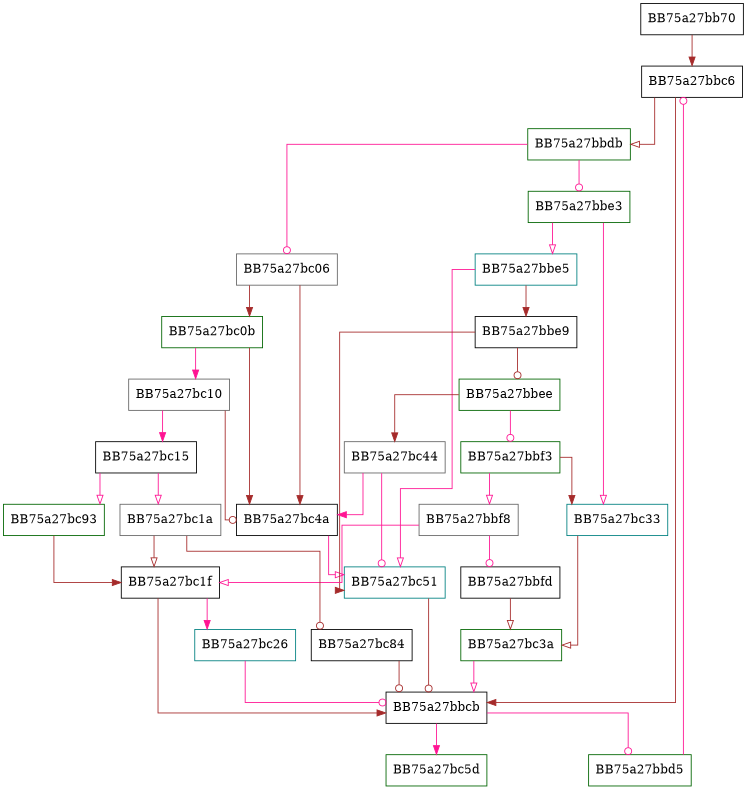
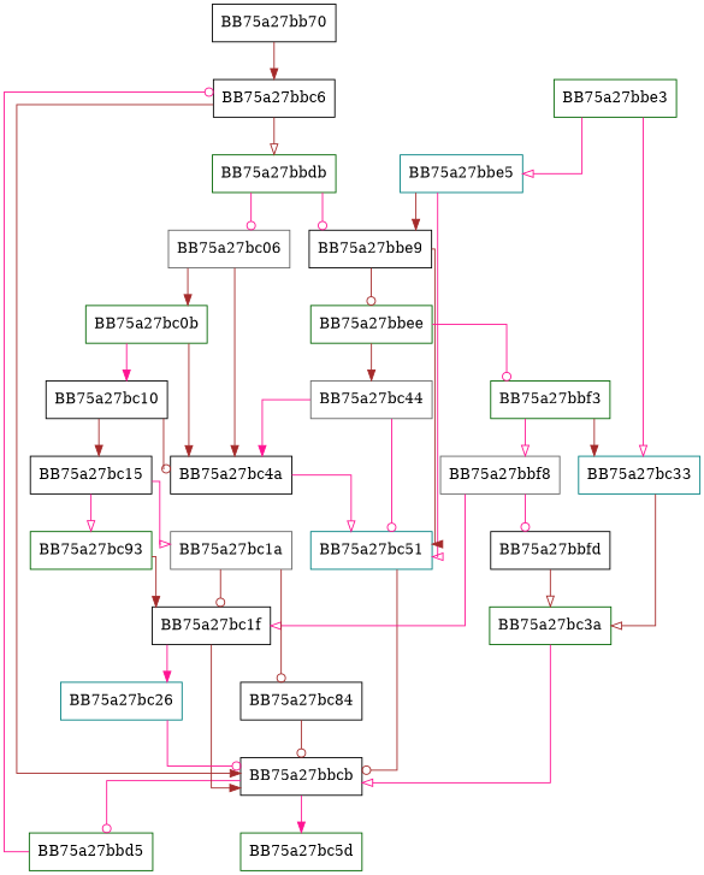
  digraph {
    splines=ortho
    node [color=black shape=box]
    edge [arrowhead=normal color=deeppink]
    BB75a27bb70
    BB75a27bbc6
    BB75a27bbdb [color=darkgreen]
    BB75a27bbcb
    BB75a27bc06 [color=gray40]
    BB75a27bbe3 [color=darkgreen]
    BB75a27bc5d [color=darkgreen]
    BB75a27bbd5 [color=darkgreen]
    BB75a27bc4a
    BB75a27bc0b [color=darkgreen]
    BB75a27bc33 [color=teal]
    BB75a27bbe5 [color=teal]
    BB75a27bc51 [color=teal]
-   BB75a27bc10 [color=gray40]
+   BB75a27bc10
    BB75a27bc3a [color=darkgreen]
    BB75a27bbe9
    BB75a27bbee [color=darkgreen]
    BB75a27bc44 [color=gray40]
    BB75a27bbf3 [color=darkgreen]
    BB75a27bbf8 [color=gray40]
    BB75a27bc1f
    BB75a27bbfd
    BB75a27bc26 [color=teal]
    BB75a27bc15
    BB75a27bc93 [color=darkgreen]
    BB75a27bc1a [color=gray40]
    BB75a27bc84
    BB75a27bb70 -> BB75a27bbc6 [color=brown]
    BB75a27bbc6 -> BB75a27bbdb [arrowhead=onormal color=brown]
    BB75a27bbc6 -> BB75a27bbcb [color=brown]
    BB75a27bbdb -> BB75a27bc06 [arrowhead=odot]
-   BB75a27bbdb -> BB75a27bbe3 [arrowhead=odot]
+   BB75a27bbdb -> BB75a27bbe9 [arrowhead=odot]
    BB75a27bbcb -> BB75a27bc5d
    BB75a27bbcb -> BB75a27bbd5 [arrowhead=odot]
    BB75a27bc06 -> BB75a27bc4a [color=brown]
    BB75a27bc06 -> BB75a27bc0b [color=brown]
    BB75a27bbe3 -> BB75a27bc33 [arrowhead=onormal]
    BB75a27bbe3 -> BB75a27bbe5 [arrowhead=onormal]
    BB75a27bbd5 -> BB75a27bbc6 [arrowhead=odot]
    BB75a27bc4a -> BB75a27bc51 [arrowhead=onormal]
    BB75a27bc0b -> BB75a27bc4a [color=brown]
    BB75a27bc0b -> BB75a27bc10
    BB75a27bc33 -> BB75a27bc3a [arrowhead=onormal color=brown]
    BB75a27bbe5 -> BB75a27bc51 [arrowhead=onormal]
    BB75a27bbe5 -> BB75a27bbe9 [color=brown]
    BB75a27bc51 -> BB75a27bbcb [arrowhead=odot color=brown]
    BB75a27bc10 -> BB75a27bc4a [arrowhead=odot color=brown]
-   BB75a27bc10 -> BB75a27bc15
+   BB75a27bc10 -> BB75a27bc15 [color=brown]
    BB75a27bc3a -> BB75a27bbcb [arrowhead=onormal]
    BB75a27bbe9 -> BB75a27bc51 [color=brown]
    BB75a27bbe9 -> BB75a27bbee [arrowhead=odot color=brown]
    BB75a27bbee -> BB75a27bc44 [color=brown]
    BB75a27bbee -> BB75a27bbf3 [arrowhead=odot]
    BB75a27bc44 -> BB75a27bc4a
    BB75a27bc44 -> BB75a27bc51 [arrowhead=odot]
    BB75a27bbf3 -> BB75a27bc33 [color=brown]
    BB75a27bbf3 -> BB75a27bbf8 [arrowhead=onormal]
    BB75a27bbf8 -> BB75a27bc1f [arrowhead=onormal]
    BB75a27bbf8 -> BB75a27bbfd [arrowhead=odot]
    BB75a27bc1f -> BB75a27bbcb [color=brown]
    BB75a27bc1f -> BB75a27bc26
    BB75a27bbfd -> BB75a27bc3a [arrowhead=onormal color=brown]
    BB75a27bc26 -> BB75a27bbcb [arrowhead=odot]
    BB75a27bc15 -> BB75a27bc93 [arrowhead=onormal]
    BB75a27bc15 -> BB75a27bc1a [arrowhead=onormal]
    BB75a27bc93 -> BB75a27bc1f [color=brown]
-   BB75a27bc1a -> BB75a27bc1f [arrowhead=onormal color=brown]
+   BB75a27bc1a -> BB75a27bc1f [arrowhead=odot color=brown]
    BB75a27bc1a -> BB75a27bc84 [arrowhead=odot color=brown]
    BB75a27bc84 -> BB75a27bbcb [arrowhead=odot color=brown]
  }
